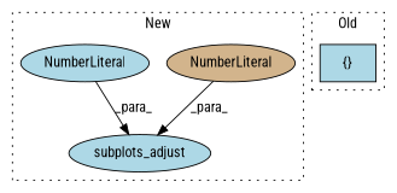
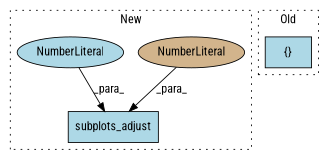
  digraph {
    fontname="Roboto Condensed"
    node [a=34 l=5 shape=box style=filled fillcolor=lightblue fontname="Roboto Condensed"]
    edge [fontname="Roboto Condensed"]
-   n1 [a=32 l="16,1" label=subplots_adjust s="137,176" shape=ellipse]
+   n1 [a=32 l="16,1" label=subplots_adjust s="137,176"]
    n2 [label=NumberLiteral s=153 shape=ellipse fillcolor=tan]
    n3 [label=NumberLiteral s=165 shape=ellipse]
    n4 [a=4 l=2 label="{}" s=723]
    subgraph cluster_1 {
      label=New
      style=dotted
      n1
      n2
      n3
    }
    subgraph cluster_2 {
      label=Old
      style=dotted
      n4
    }
    n2 -> n1 [label=_para_]
    n3 -> n1 [label=_para_]
  }
